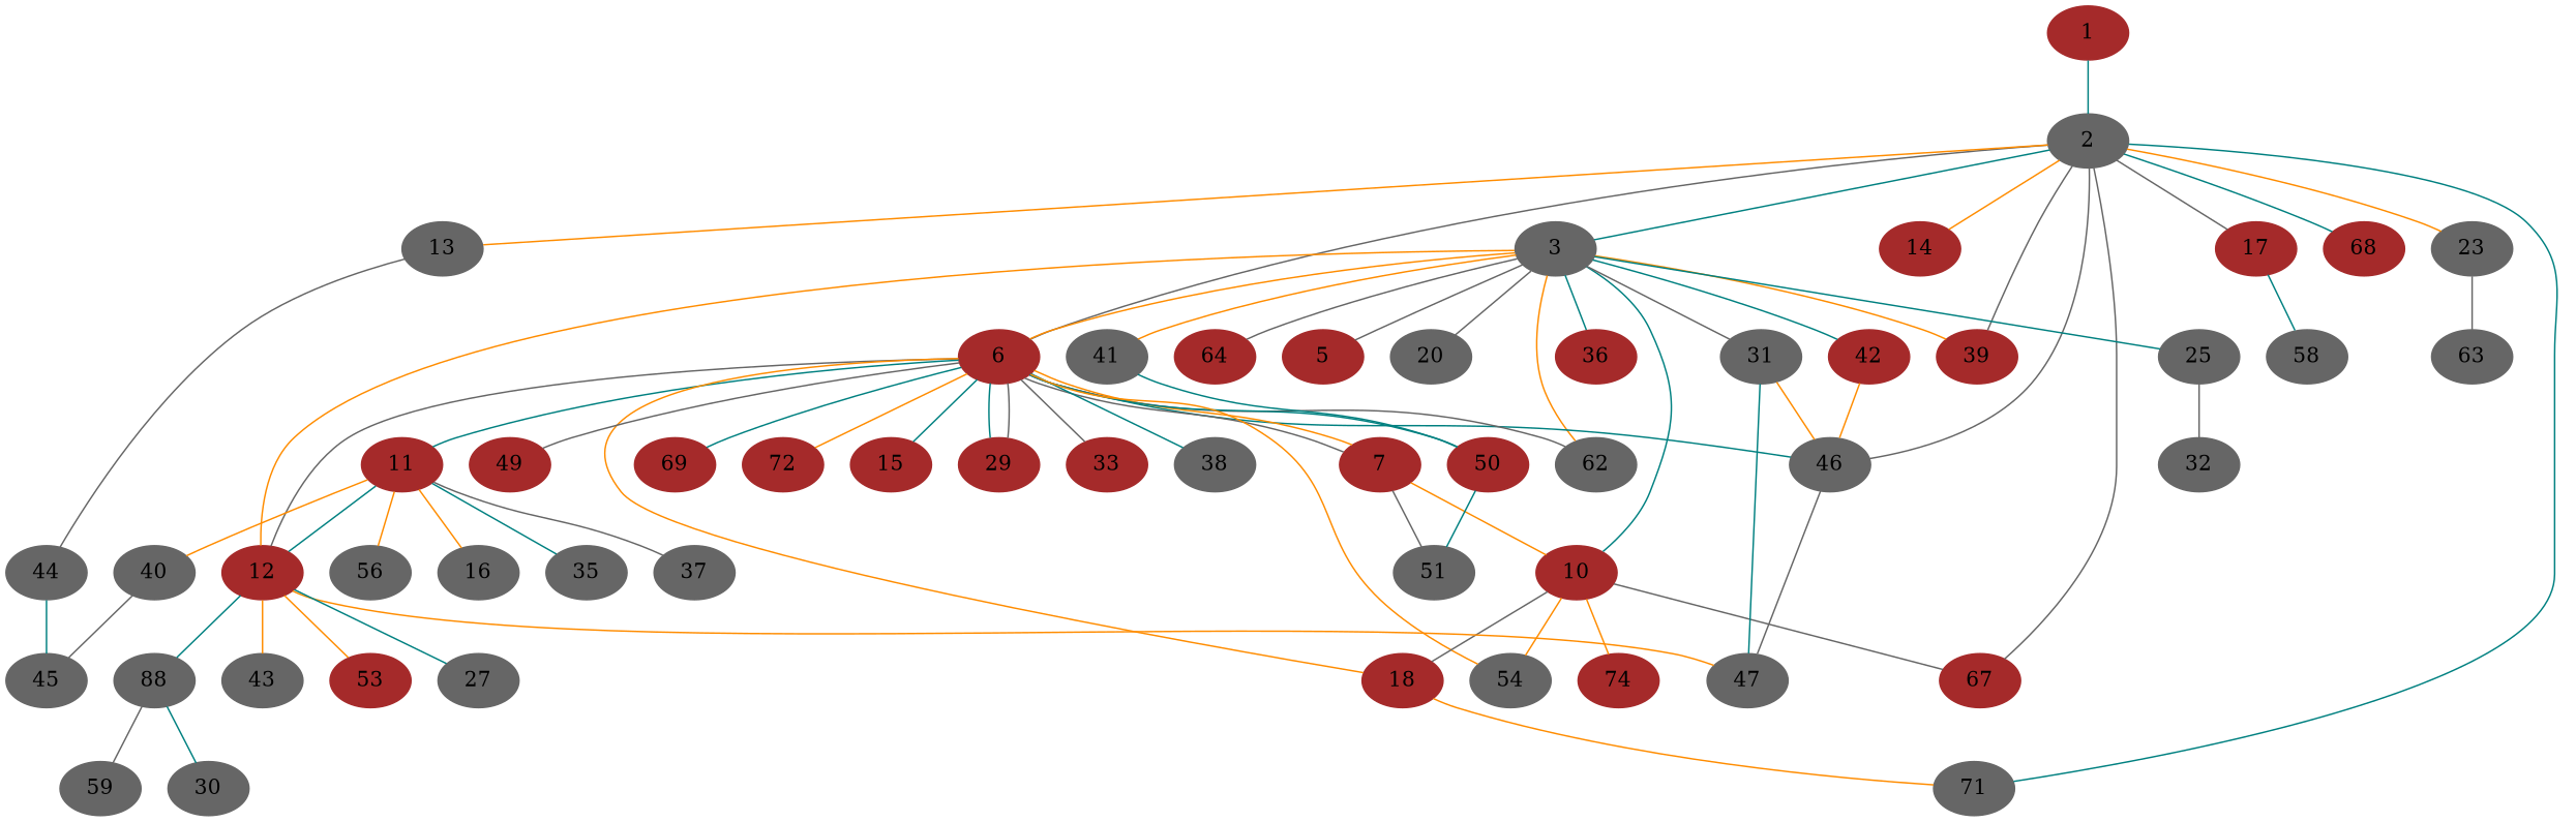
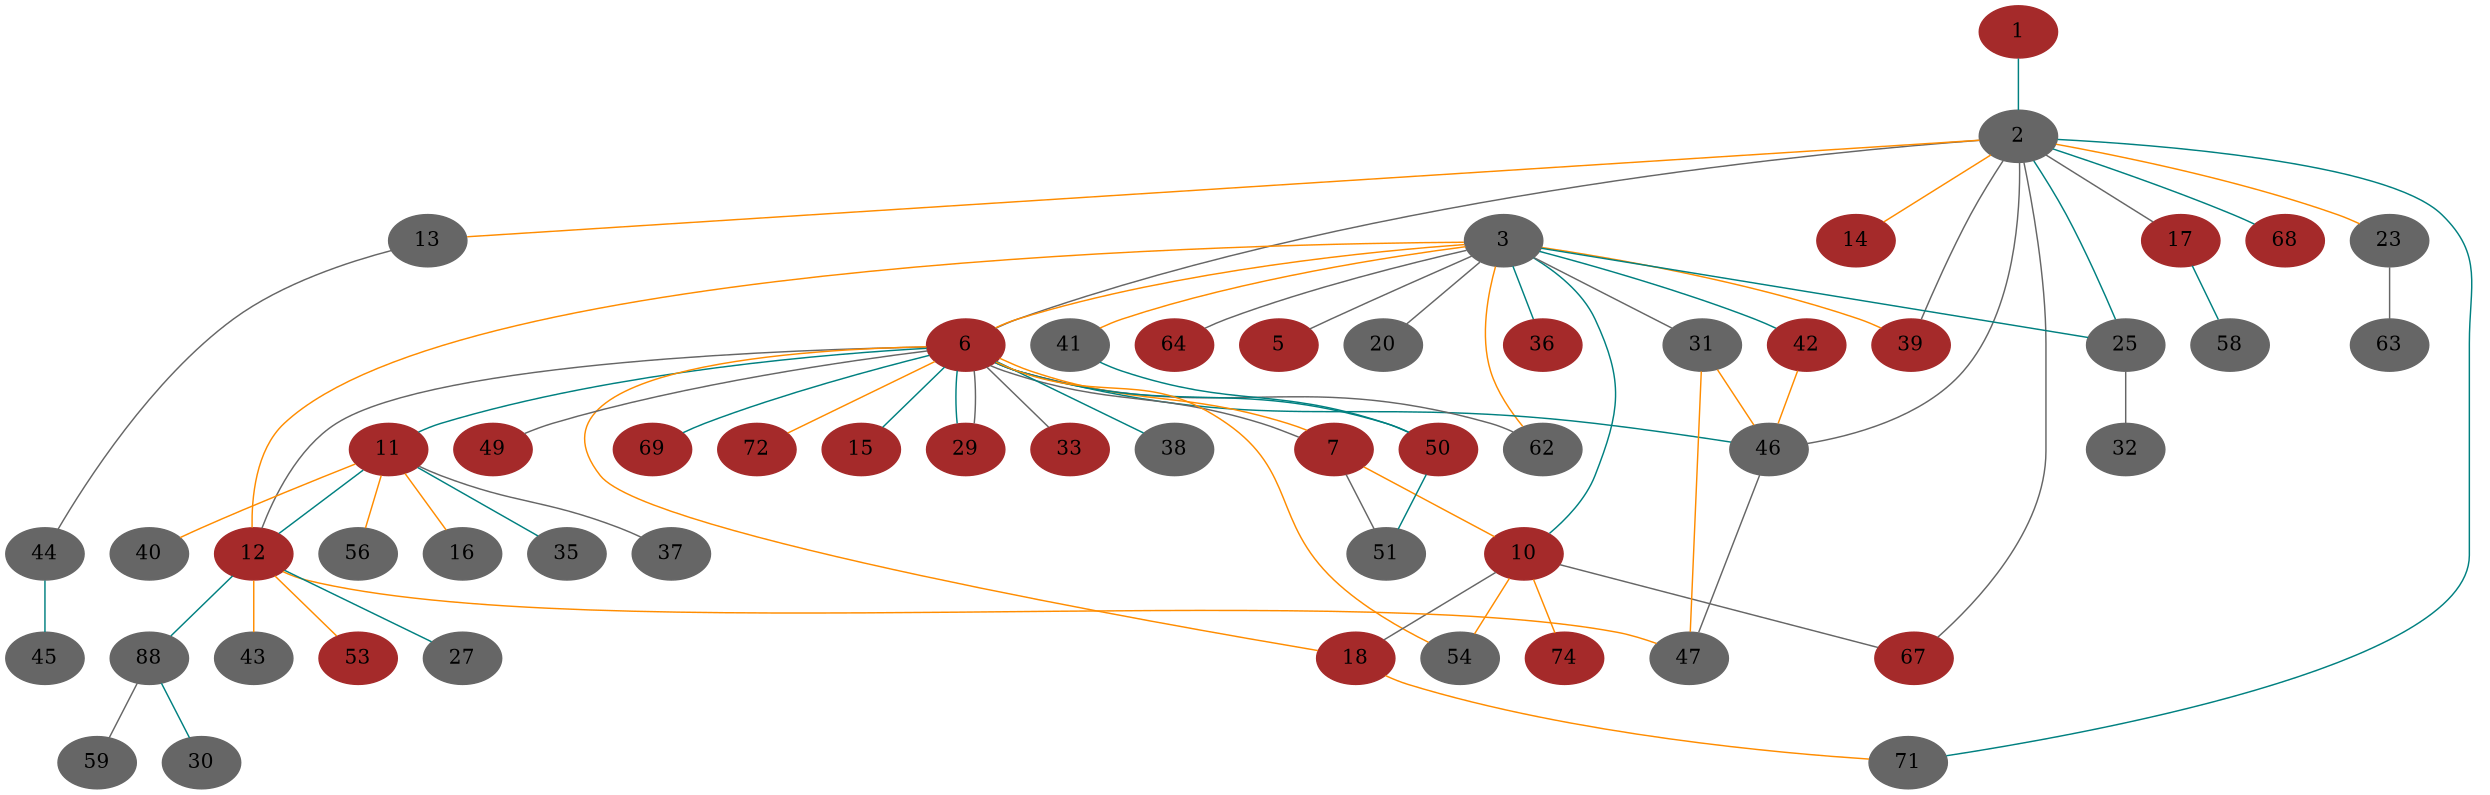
  graph {
    node [color=gray40 style=filled]
    edge [color=teal]
    1 [color=brown super="+9"]
    2 [super="+22"]
    3 [super="+65"]
    6 [color=brown super="+21"]
    13
    14 [color=brown]
    17 [color=brown]
    23
    39 [color=brown]
    46 [super="+57"]
    67 [color=brown]
    68 [color=brown]
    71
    5 [color=brown]
    10 [color=brown super="+34"]
    12 [color=brown super="+26"]
    20
    25
    31 [super="+78"]
    36 [color=brown super="+52"]
    41 [super="+61"]
    42 [color=brown]
    62
    64 [color=brown super="+66"]
    7 [color=brown super="+8"]
    11 [color=brown super="+70"]
    15 [color=brown]
    18 [color=brown super="+24"]
    29 [color=brown]
    33 [color=brown]
    38
    49 [color=brown]
    50 [color=brown super="+55"]
    54
    69 [color=brown]
    72 [color=brown]
    44 [super="+76"]
    58
    63
    47 [super="+75"]
    74 [color=brown]
    27
    n43 [label=88 super="+48"]
    43
    53 [color=brown super="+60"]
    32
    51 [super="+73"]
    16
    35
    37
    40
    56
    45 [super="+77"]
    30
    59
    1 -- 2
-   2 -- 3
+   2 -- 25
    2 -- 6 [color=gray40]
    2 -- 13 [color=darkorange]
    2 -- 14 [color=darkorange]
    2 -- 17 [color=gray40]
    2 -- 23 [color=darkorange]
    2 -- 39 [color=gray40]
    2 -- 46 [color=gray40]
    2 -- 67 [color=gray40]
    2 -- 68
    2 -- 71
    3 -- 6 [color=darkorange]
    3 -- 39 [color=darkorange]
    3 -- 5 [color=gray40]
    3 -- 10
    3 -- 12 [color=darkorange]
    3 -- 20 [color=gray40]
    3 -- 25
    3 -- 31 [color=gray40]
    3 -- 36
    3 -- 41 [color=darkorange]
    3 -- 42
    3 -- 62 [color=darkorange]
    3 -- 64 [color=gray40]
    6 -- 46
    6 -- 12 [color=gray40]
    6 -- 62 [color=gray40]
    6 -- 7 [color=gray40]
    6 -- 7 [color=darkorange]
    6 -- 11
    6 -- 15
    6 -- 18 [color=darkorange]
    6 -- 29
    6 -- 29 [color=gray40]
    6 -- 33 [color=gray40]
    6 -- 38
    6 -- 49 [color=gray40]
    6 -- 50
    6 -- 54 [color=darkorange]
    6 -- 69
    6 -- 72 [color=darkorange]
    13 -- 44 [color=gray40]
    17 -- 58
    23 -- 63 [color=gray40]
    46 -- 47 [color=gray40]
    10 -- 67 [color=gray40]
    10 -- 18 [color=gray40]
    10 -- 54 [color=darkorange]
    10 -- 74 [color=darkorange]
    12 -- 47 [color=darkorange]
    12 -- 27
    12 -- n43
    12 -- 43 [color=darkorange]
    12 -- 53 [color=darkorange]
    25 -- 32 [color=gray40]
    31 -- 46 [color=darkorange]
-   31 -- 47
+   31 -- 47 [color=darkorange]
    41 -- 50
    42 -- 46 [color=darkorange]
    7 -- 10 [color=darkorange]
    7 -- 51 [color=gray40]
    11 -- 12
    11 -- 16 [color=darkorange]
    11 -- 35
    11 -- 37 [color=gray40]
    11 -- 40 [color=darkorange]
    11 -- 56 [color=darkorange]
    18 -- 71 [color=darkorange]
    50 -- 51
    44 -- 45
    n43 -- 30
    n43 -- 59 [color=gray40]
-   40 -- 45 [color=gray40]
  }
